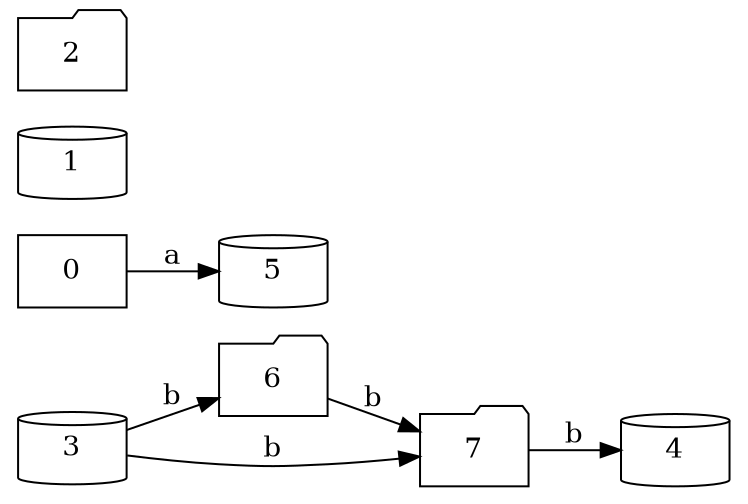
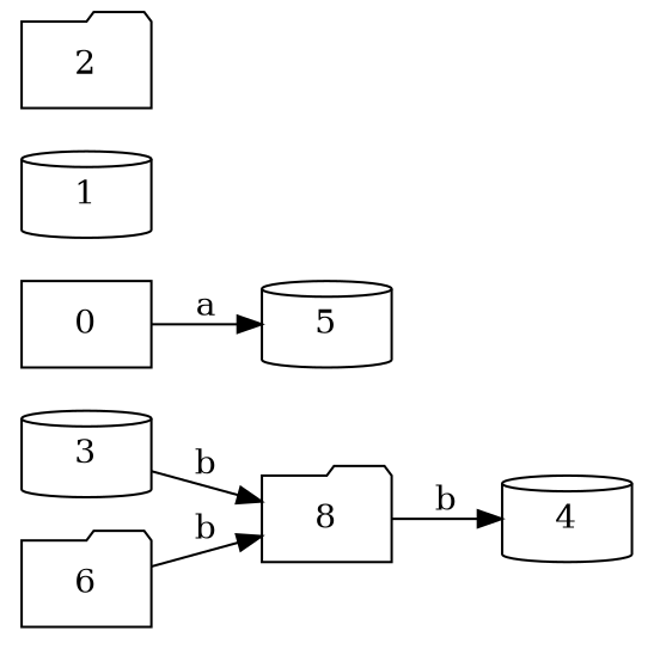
  strict digraph {
    rankdir=LR
    node [shape=cylinder]
    3
    6 [shape=folder]
-   7 [shape=folder]
+   7 [shape=folder label=8]
    4
    0 [shape=box]
    5
    1
    2 [shape=folder]
-   3 -> 6 [label=b]
    3 -> 7 [label=b]
    6 -> 7 [label=b]
    7 -> 4 [label=b]
    0 -> 5 [label=a]
  }
